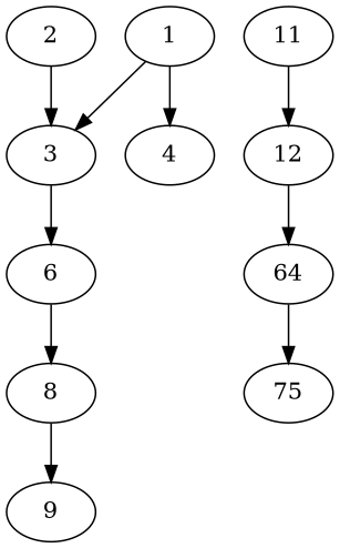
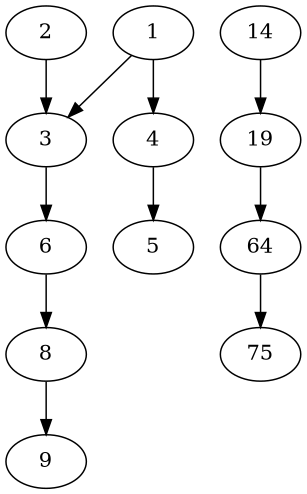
  digraph {
    node [alpha=0.03]
    1 [expect_size=17462272]
    3 [alpha=0.15 expect_size=16329728]
    4 [alpha=0.01 expect_size=45301760]
    6 [alpha=0.17 expect_size=35296256]
+   5 [alpha=0.19 expect_size=40869888]
    8 [alpha=0.04 expect_size=29194240]
    2 [expect_size=34905088]
    9 [alpha=0.10 expect_size=7066624]
-   11 [alpha=0.20 expect_size=35505152]
-   12 [alpha=0.17 expect_size=42304512]
+   11 [alpha=0.20 expect_size=35505152 label=14]
+   12 [alpha=0.17 expect_size=42304512 label=19]
    n11 [alpha=0.18 expect_size=38334464 label=64]
    n12 [alpha=0.08 expect_size=41448448 label=75]
    1 -> 3
    1 -> 4
    3 -> 6
+   4 -> 5
    6 -> 8
    8 -> 9
    2 -> 3
    11 -> 12
    12 -> n11
    n11 -> n12
  }
